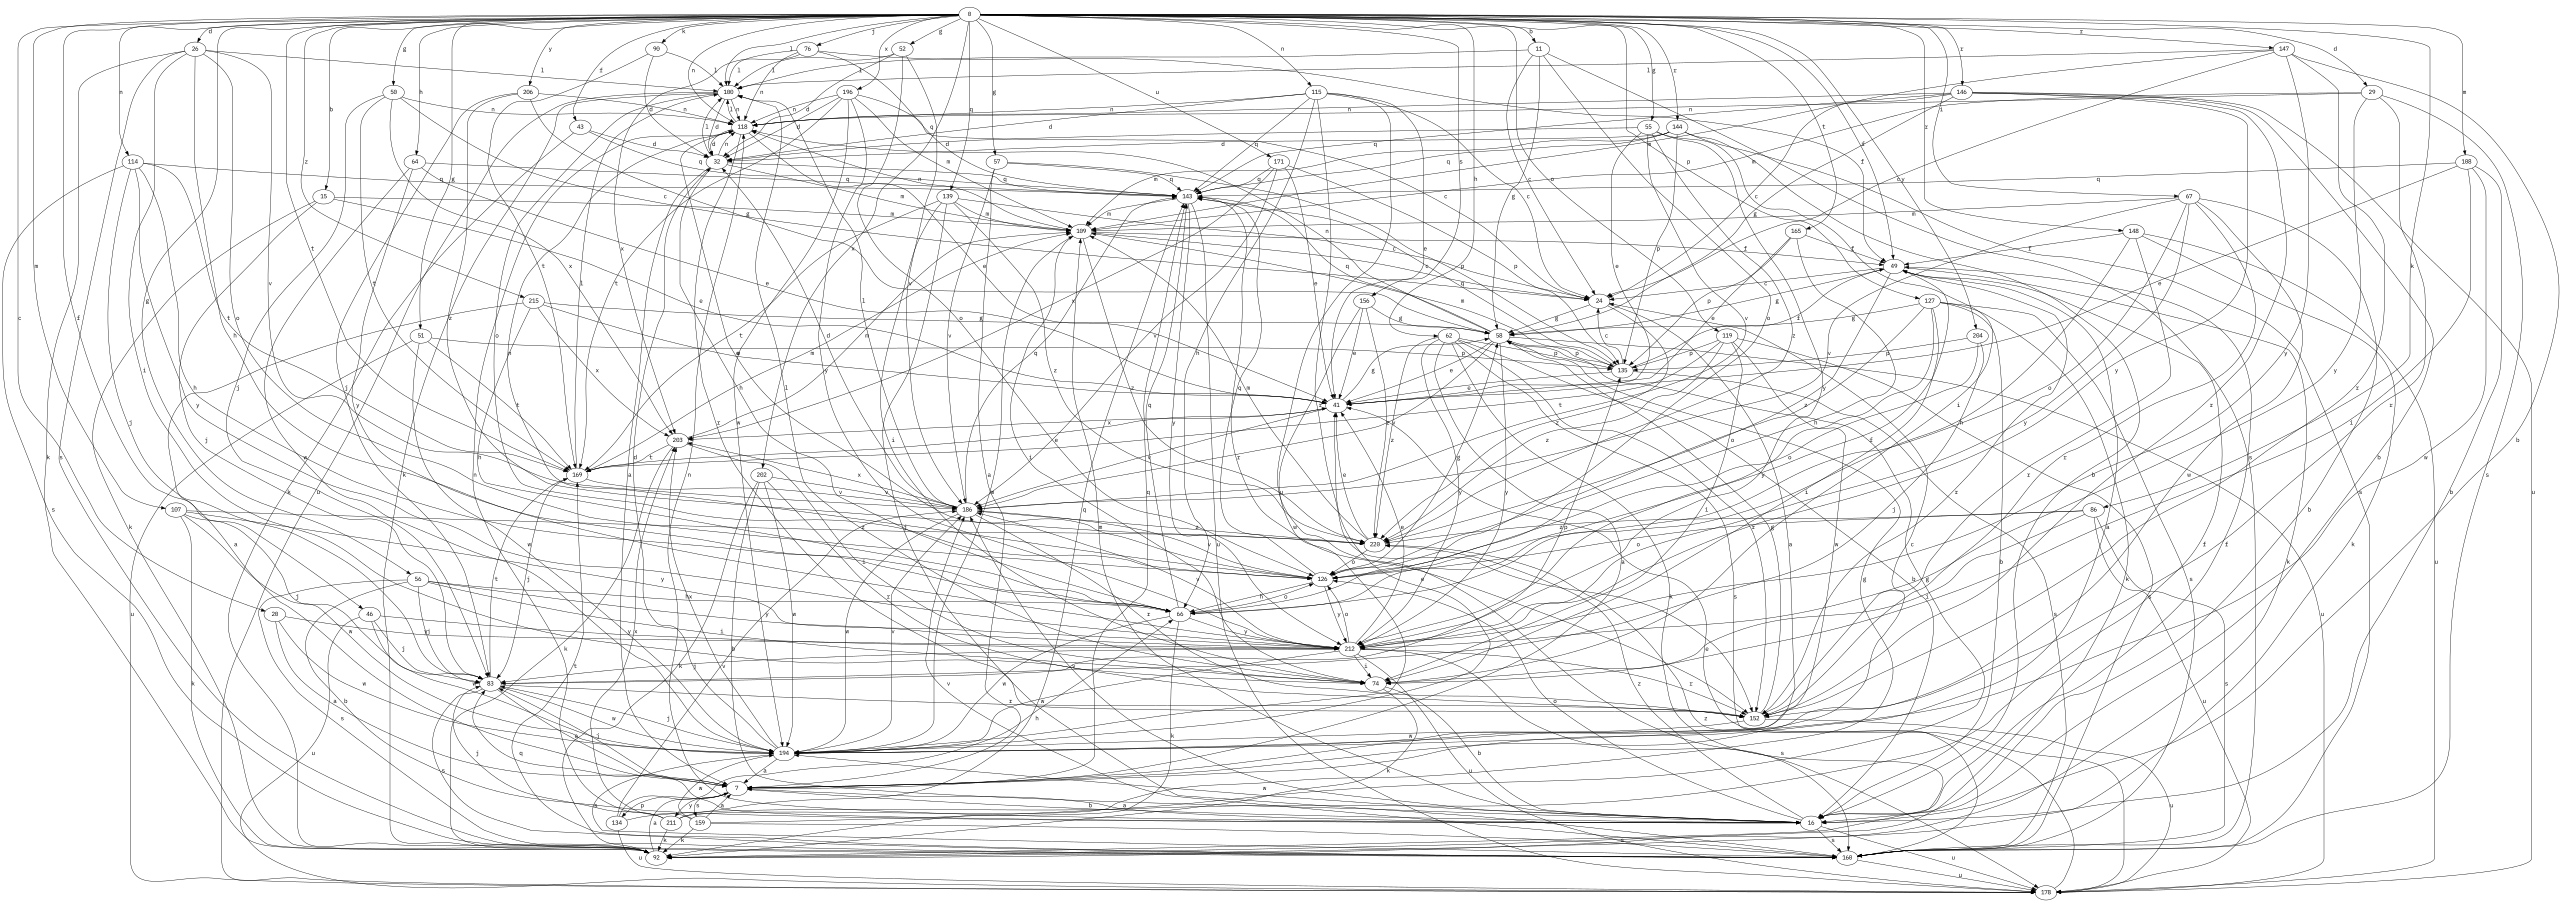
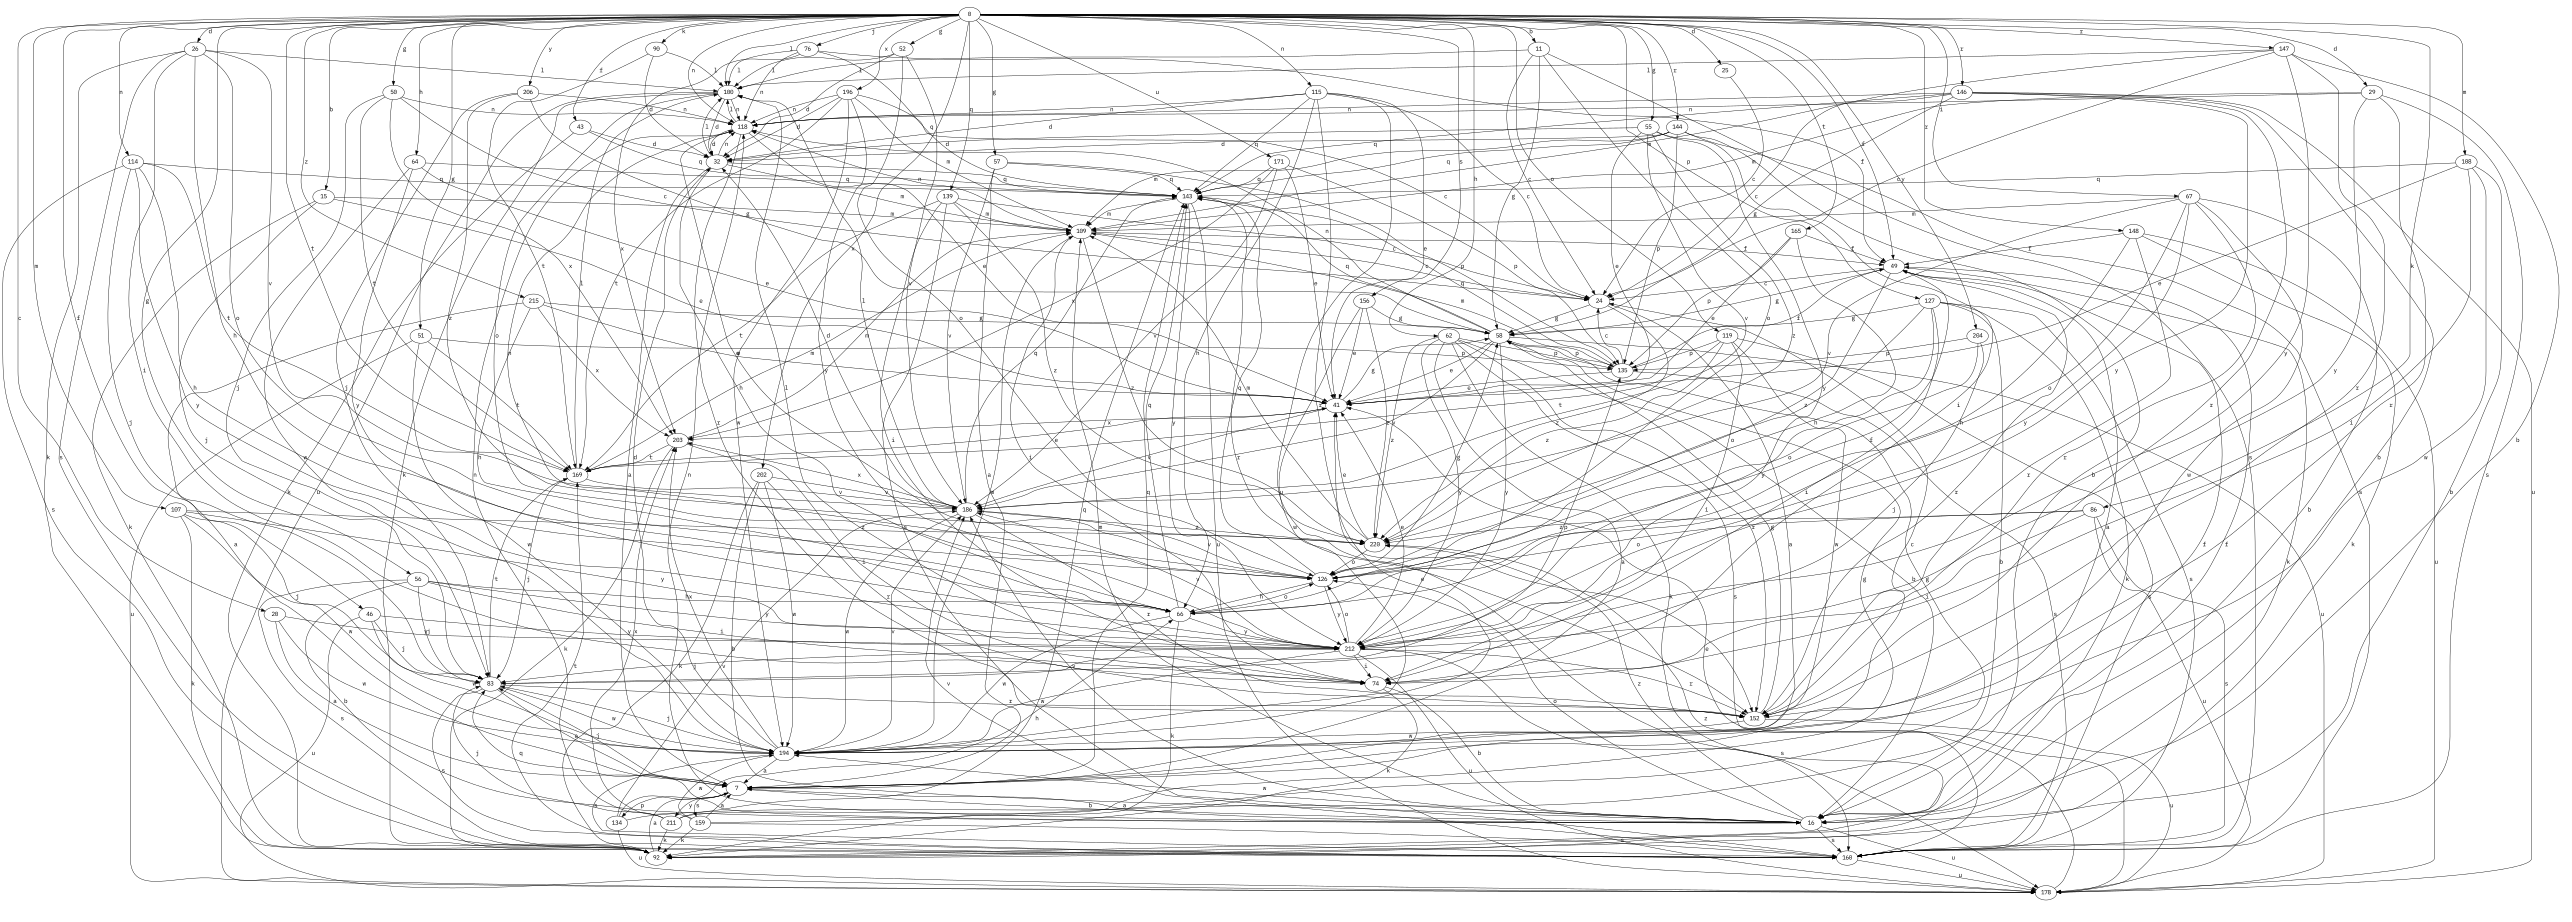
  strict digraph {
    fontname="IBM Plex Mono"
    node [fontname="IBM Plex Mono"]
    edge [fontname="IBM Plex Mono"]
    0
    11
    15
    20
+   25
    26
    29
    43
    46
    49
    50
    51
    52
    55
    56
    57
    62
    64
    67
    76
    86
    90
    100
    107
    108
    114
    115
    118
    119
    127
    139
    144
    146
    147
    148
    n36 [label=156]
    165
    169
    171
    196
    202
    204
    206
    215
    24
    58
    126
    160
    83
    41
    92
    109
    7
    194
    212
    186
    66
    74
    152
    143
    32
    178
    220
    203
    135
    16
    134
    159
    211
    0 -> 11 [label=b]
    0 -> 15 [label=b]
    0 -> 20 [label=c]
+   0 -> 25 [label=d]
    0 -> 26 [label=d]
    0 -> 29 [label=d]
    0 -> 43 [label=f]
    0 -> 46 [label=f]
    0 -> 49 [label=f]
    0 -> 50 [label=g]
    0 -> 51 [label=g]
    0 -> 52 [label=g]
    0 -> 55 [label=g]
    0 -> 56 [label=g]
    0 -> 57 [label=g]
    0 -> 62 [label=h]
    0 -> 64 [label=h]
    0 -> 67 [label=i]
    0 -> 76 [label=j]
    0 -> 86 [label=k]
    0 -> 90 [label=k]
    0 -> 100 [label=l]
    0 -> 107 [label=m]
    0 -> 108 [label=m]
    0 -> 114 [label=n]
    0 -> 115 [label=n]
    0 -> 118 [label=n]
    0 -> 119 [label=o]
    0 -> 127 [label=p]
    0 -> 139 [label=q]
    0 -> 144 [label=r]
    0 -> 146 [label=r]
    0 -> 147 [label=r]
    0 -> 148 [label=r]
    0 -> n36 [label=s]
    0 -> 165 [label=t]
    0 -> 169 [label=t]
    0 -> 171 [label=u]
    0 -> 196 [label=x]
    0 -> 202 [label=x]
    0 -> 204 [label=y]
    0 -> 206 [label=y]
    0 -> 215 [label=z]
    11 -> 100 [label=l]
    11 -> 24 [label=c]
    11 -> 58 [label=g]
    11 -> 126 [label=o]
    11 -> 160 [label=s]
    15 -> 83 [label=j]
    15 -> 41 [label=e]
    15 -> 92 [label=k]
    15 -> 109 [label=m]
    20 -> 7 [label=a]
    20 -> 194 [label=w]
    20 -> 212 [label=y]
+   25 -> 24 [label=c]
    26 -> 100 [label=l]
    26 -> 126 [label=o]
    26 -> 160 [label=s]
    26 -> 92 [label=k]
    26 -> 186 [label=v]
    26 -> 66 [label=h]
    26 -> 74 [label=i]
    29 -> 118 [label=n]
    29 -> 160 [label=s]
    29 -> 109 [label=m]
    29 -> 212 [label=y]
    29 -> 152 [label=r]
    43 -> 92 [label=k]
    43 -> 143 [label=q]
    43 -> 32 [label=d]
    46 -> 83 [label=j]
    46 -> 194 [label=w]
    46 -> 212 [label=y]
    46 -> 178 [label=u]
    49 -> 24 [label=c]
    49 -> 58 [label=g]
    49 -> 92 [label=k]
    49 -> 7 [label=a]
    49 -> 152 [label=r]
    49 -> 220 [label=z]
    50 -> 118 [label=n]
    50 -> 169 [label=t]
    50 -> 24 [label=c]
    50 -> 83 [label=j]
    50 -> 203 [label=x]
    51 -> 169 [label=t]
    51 -> 194 [label=w]
    51 -> 178 [label=u]
    51 -> 135 [label=p]
    52 -> 100 [label=l]
    52 -> 126 [label=o]
    52 -> 186 [label=v]
    52 -> 32 [label=d]
    55 -> 41 [label=e]
    55 -> 212 [label=y]
    55 -> 186 [label=v]
    55 -> 74 [label=i]
    55 -> 32 [label=d]
    55 -> 220 [label=z]
    56 -> 160 [label=s]
    56 -> 83 [label=j]
    56 -> 212 [label=y]
    56 -> 66 [label=h]
    56 -> 74 [label=i]
    56 -> 16 [label=b]
    57 -> 7 [label=a]
    57 -> 186 [label=v]
    57 -> 143 [label=q]
    57 -> 135 [label=p]
    62 -> 160 [label=s]
    62 -> 92 [label=k]
    62 -> 7 [label=a]
    62 -> 212 [label=y]
    62 -> 152 [label=r]
    62 -> 220 [label=z]
    62 -> 135 [label=p]
    62 -> 16 [label=b]
    64 -> 41 [label=e]
    64 -> 194 [label=w]
    64 -> 212 [label=y]
    64 -> 143 [label=q]
    67 -> 126 [label=o]
    67 -> 109 [label=m]
    67 -> 194 [label=w]
    67 -> 212 [label=y]
    67 -> 186 [label=v]
    67 -> 152 [label=r]
    67 -> 16 [label=b]
    76 -> 49 [label=f]
    76 -> 100 [label=l]
    76 -> 118 [label=n]
    76 -> 143 [label=q]
    76 -> 203 [label=x]
    86 -> 126 [label=o]
    86 -> 160 [label=s]
    86 -> 74 [label=i]
    86 -> 178 [label=u]
    86 -> 220 [label=z]
    90 -> 100 [label=l]
    90 -> 169 [label=t]
    90 -> 32 [label=d]
    100 -> 118 [label=n]
    100 -> 126 [label=o]
    100 -> 92 [label=k]
    100 -> 32 [label=d]
    100 -> 178 [label=u]
    107 -> 83 [label=j]
    107 -> 92 [label=k]
    107 -> 194 [label=w]
    107 -> 212 [label=y]
    107 -> 220 [label=z]
    108 -> 41 [label=e]
    108 -> 194 [label=w]
    108 -> 74 [label=i]
    108 -> 143 [label=q]
    108 -> 16 [label=b]
    114 -> 169 [label=t]
    114 -> 160 [label=s]
    114 -> 83 [label=j]
    114 -> 212 [label=y]
    114 -> 66 [label=h]
    114 -> 143 [label=q]
    115 -> 118 [label=n]
    115 -> 24 [label=c]
    115 -> 41 [label=e]
    115 -> 66 [label=h]
    115 -> 152 [label=r]
    115 -> 143 [label=q]
    115 -> 32 [label=d]
    115 -> 178 [label=u]
    118 -> 100 [label=l]
    118 -> 126 [label=o]
    118 -> 41 [label=e]
    118 -> 152 [label=r]
    118 -> 32 [label=d]
    119 -> 169 [label=t]
    119 -> 160 [label=s]
    119 -> 194 [label=w]
    119 -> 74 [label=i]
    119 -> 220 [label=z]
    119 -> 135 [label=p]
    127 -> 58 [label=g]
    127 -> 126 [label=o]
    127 -> 160 [label=s]
    127 -> 92 [label=k]
    127 -> 212 [label=y]
    127 -> 74 [label=i]
    127 -> 16 [label=b]
    139 -> 169 [label=t]
    139 -> 24 [label=c]
-   139 -> 160 [label=j]
+   139 -> 160 [label=s]
    139 -> 109 [label=m]
    139 -> 74 [label=i]
    139 -> 220 [label=z]
    144 -> 160 [label=s]
    144 -> 109 [label=m]
    144 -> 143 [label=q]
    144 -> 32 [label=d]
    144 -> 135 [label=p]
    144 -> 16 [label=b]
    146 -> 118 [label=n]
    146 -> 24 [label=c]
    146 -> 58 [label=g]
    146 -> 212 [label=y]
    146 -> 152 [label=r]
    146 -> 143 [label=q]
    146 -> 178 [label=u]
    146 -> 16 [label=b]
    147 -> 100 [label=l]
    147 -> 24 [label=c]
    147 -> 109 [label=m]
    147 -> 212 [label=y]
    147 -> 152 [label=r]
    147 -> 16 [label=b]
    148 -> 49 [label=f]
    148 -> 92 [label=k]
    148 -> 66 [label=h]
    148 -> 152 [label=r]
    148 -> 178 [label=u]
    n36 -> 58 [label=g]
    n36 -> 41 [label=e]
    n36 -> 194 [label=w]
    n36 -> 220 [label=z]
    165 -> 49 [label=f]
    165 -> 41 [label=e]
    165 -> 66 [label=h]
    165 -> 135 [label=p]
    169 -> 100 [label=l]
    169 -> 83 [label=j]
    169 -> 41 [label=e]
    169 -> 109 [label=m]
    169 -> 186 [label=v]
    171 -> 41 [label=e]
    171 -> 186 [label=v]
    171 -> 143 [label=q]
    171 -> 203 [label=x]
    171 -> 135 [label=p]
    196 -> 118 [label=n]
    196 -> 169 [label=t]
    196 -> 24 [label=c]
    196 -> 109 [label=m]
    196 -> 194 [label=w]
    196 -> 212 [label=y]
    196 -> 32 [label=d]
    202 -> 92 [label=k]
    202 -> 194 [label=w]
    202 -> 186 [label=v]
    202 -> 152 [label=r]
    202 -> 16 [label=b]
    204 -> 126 [label=o]
    204 -> 83 [label=j]
    204 -> 135 [label=p]
    206 -> 118 [label=n]
    206 -> 58 [label=g]
    206 -> 83 [label=j]
    206 -> 220 [label=z]
    215 -> 58 [label=g]
    215 -> 41 [label=e]
    215 -> 7 [label=a]
    215 -> 66 [label=h]
    215 -> 203 [label=x]
    24 -> 58 [label=g]
    24 -> 7 [label=a]
    24 -> 220 [label=z]
    58 -> 118 [label=n]
    58 -> 41 [label=e]
    58 -> 212 [label=y]
    58 -> 186 [label=v]
    58 -> 143 [label=q]
    58 -> 178 [label=u]
    58 -> 135 [label=p]
    126 -> 118 [label=n]
    126 -> 58 [label=g]
    126 -> 212 [label=y]
    126 -> 186 [label=v]
    126 -> 66 [label=h]
    126 -> 143 [label=q]
    160 -> 169 [label=t]
    160 -> 186 [label=v]
    160 -> 178 [label=u]
    83 -> 169 [label=t]
    83 -> 160 [label=s]
    83 -> 7 [label=a]
    83 -> 194 [label=w]
    83 -> 152 [label=r]
    83 -> 135 [label=p]
    41 -> 58 [label=g]
    41 -> 186 [label=v]
    41 -> 203 [label=x]
    92 -> 7 [label=a]
    109 -> 49 [label=f]
    109 -> 118 [label=n]
    109 -> 24 [label=c]
    109 -> 74 [label=i]
    109 -> 220 [label=z]
    7 -> 24 [label=c]
    7 -> 83 [label=j]
    7 -> 143 [label=q]
    7 -> 16 [label=b]
    7 -> 134 [label=p]
    7 -> 159 [label=s]
    7 -> 211 [label=y]
    194 -> 160 [label=s]
    194 -> 83 [label=j]
    194 -> 41 [label=e]
    194 -> 109 [label=m]
    194 -> 7 [label=a]
    194 -> 186 [label=v]
    194 -> 32 [label=d]
    194 -> 203 [label=x]
    212 -> 126 [label=o]
    212 -> 160 [label=s]
    212 -> 83 [label=j]
    212 -> 41 [label=e]
    212 -> 194 [label=w]
    212 -> 186 [label=v]
    212 -> 74 [label=i]
    212 -> 152 [label=r]
    212 -> 178 [label=u]
    186 -> 100 [label=l]
    186 -> 194 [label=w]
    186 -> 152 [label=r]
    186 -> 143 [label=q]
    186 -> 32 [label=d]
    186 -> 220 [label=z]
    186 -> 203 [label=x]
    66 -> 49 [label=f]
    66 -> 126 [label=o]
    66 -> 92 [label=k]
    66 -> 194 [label=w]
    66 -> 212 [label=y]
    66 -> 143 [label=q]
    74 -> 100 [label=l]
    74 -> 92 [label=k]
    74 -> 16 [label=b]
    152 -> 58 [label=g]
    152 -> 194 [label=w]
    152 -> 178 [label=u]
    143 -> 109 [label=m]
    143 -> 212 [label=y]
    143 -> 152 [label=r]
    143 -> 178 [label=u]
    32 -> 100 [label=l]
    32 -> 118 [label=n]
    32 -> 109 [label=m]
    32 -> 7 [label=a]
    32 -> 66 [label=h]
    32 -> 143 [label=q]
    178 -> 41 [label=e]
    178 -> 220 [label=z]
    220 -> 126 [label=o]
    220 -> 41 [label=e]
    220 -> 109 [label=m]
    203 -> 169 [label=t]
    203 -> 92 [label=k]
    203 -> 109 [label=m]
    203 -> 74 [label=i]
    135 -> 49 [label=f]
    135 -> 24 [label=c]
    135 -> 160 [label=s]
    135 -> 41 [label=e]
    135 -> 109 [label=m]
    135 -> 143 [label=q]
    16 -> 49 [label=f]
    16 -> 118 [label=n]
    16 -> 126 [label=o]
    16 -> 160 [label=s]
    16 -> 83 [label=q]
    16 -> 109 [label=m]
    16 -> 7 [label=a]
    16 -> 194 [label=w]
    16 -> 186 [label=v]
    16 -> 178 [label=u]
    16 -> 220 [label=z]
    134 -> 49 [label=f]
    134 -> 186 [label=v]
    134 -> 66 [label=h]
    134 -> 178 [label=u]
    159 -> 58 [label=g]
    159 -> 160 [label=s]
    159 -> 92 [label=k]
    159 -> 7 [label=a]
    159 -> 194 [label=w]
    159 -> 203 [label=x]
    211 -> 118 [label=n]
    211 -> 58 [label=g]
    211 -> 83 [label=j]
    211 -> 92 [label=k]
    211 -> 143 [label=q]
  }
